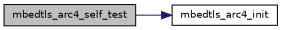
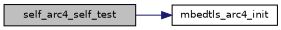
  digraph {
    rankdir=LR
    node [color=black fontname=Helvetica fontsize=10 shape=record style=filled]
-   n1 [fillcolor=grey75 fontcolor=black height=0.2 label=mbedtls_arc4_self_test width=0.4]
+   n1 [fillcolor=grey75 fontcolor=black height=0.2 label=self_arc4_self_test width=0.4]
    n2 [fillcolor=white height=0.2 label=mbedtls_arc4_init width=0.4]
    n1 -> n2 [color=midnightblue fontname=Helvetica fontsize=10 labelfontname=Helvetica labelfontsize=10 style=solid]
  }
